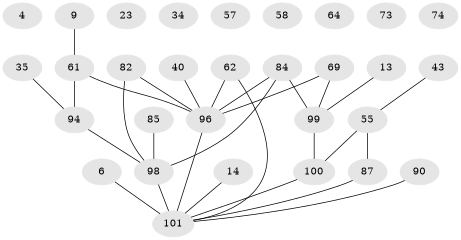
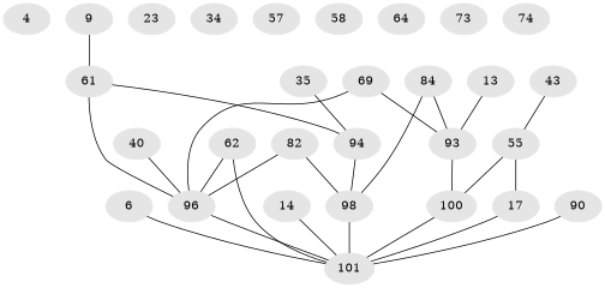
  graph {
    node [color=gray90 style=filled]
    4
    101 [super="+7+41+95"]
    6
    61 [super="+15"]
    94 [super="+52+37+47+68+79"]
    96 [super="+56+88"]
    9
    13
-   99
+   99 [label=93]
    100 [super="+28+19+93+20+91"]
    14
    23
    34 [super="+12"]
    35 [super="+2+30"]
    98 [super="+21+59+78+83+97+67"]
    40
    43 [super="+16"]
    55 [super="+26"]
-   87 [super="+77"]
+   87 [super="+77" label=17]
    57
    58 [super="+49"]
    62 [super="+54+60"]
-   85 [super="+22+75+51"]
    64
    69 [super="+42"]
    73 [super="+46+71"]
    74
    82 [super="+70"]
    84 [super="+17"]
    90 [super="+36+53"]
    6 -- 101
    61 -- 94 [weight=2]
    61 -- 96 [weight=3]
    94 -- 98 [weight=2]
    96 -- 101 [weight=3]
    9 -- 61
    13 -- 99
    99 -- 100 [weight=2]
    100 -- 101
    14 -- 101
    35 -- 94 [weight=2]
    98 -- 101 [weight=8]
    40 -- 96
    43 -- 55
    55 -- 100
    55 -- 87 [weight=2]
    87 -- 101
    62 -- 101 [weight=2]
    62 -- 96 [weight=2]
-   85 -- 98 [weight=3]
    69 -- 96 [weight=2]
    69 -- 99
    82 -- 96
    82 -- 98
-   84 -- 96
    84 -- 99 [weight=2]
    84 -- 98
    90 -- 101
  }
